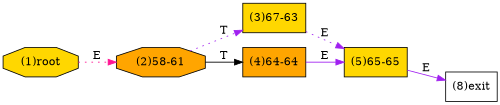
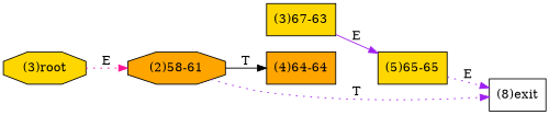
  digraph {
    rankdir=LR
    node [fillcolor=gold shape=box style=filled]
    edge [color=purple style=dotted]
-   n1 [label="(1)root" shape=octagon]
+   n1 [label="(3)root" shape=octagon]
    n2 [fillcolor=orange label="(2)58-61" shape=octagon]
    n3 [label="(3)67-63"]
    n4 [fillcolor=orange label="(4)64-64"]
    n5 [label="(5)65-65"]
    n6 [fillcolor=white label="(8)exit"]
    n1 -> n2 [color=deeppink label=E]
-   n2 -> n3 [label=T]
+   n2 -> n6 [label=T]
    n2 -> n4 [color=black label=T style=solid]
-   n3 -> n5 [label=E]
-   n4 -> n5 [label=E style=solid]
-   n5 -> n6 [label=E style=solid]
+   n3 -> n5 [label=E style=solid]
+   n5 -> n6 [label=E]
  }
